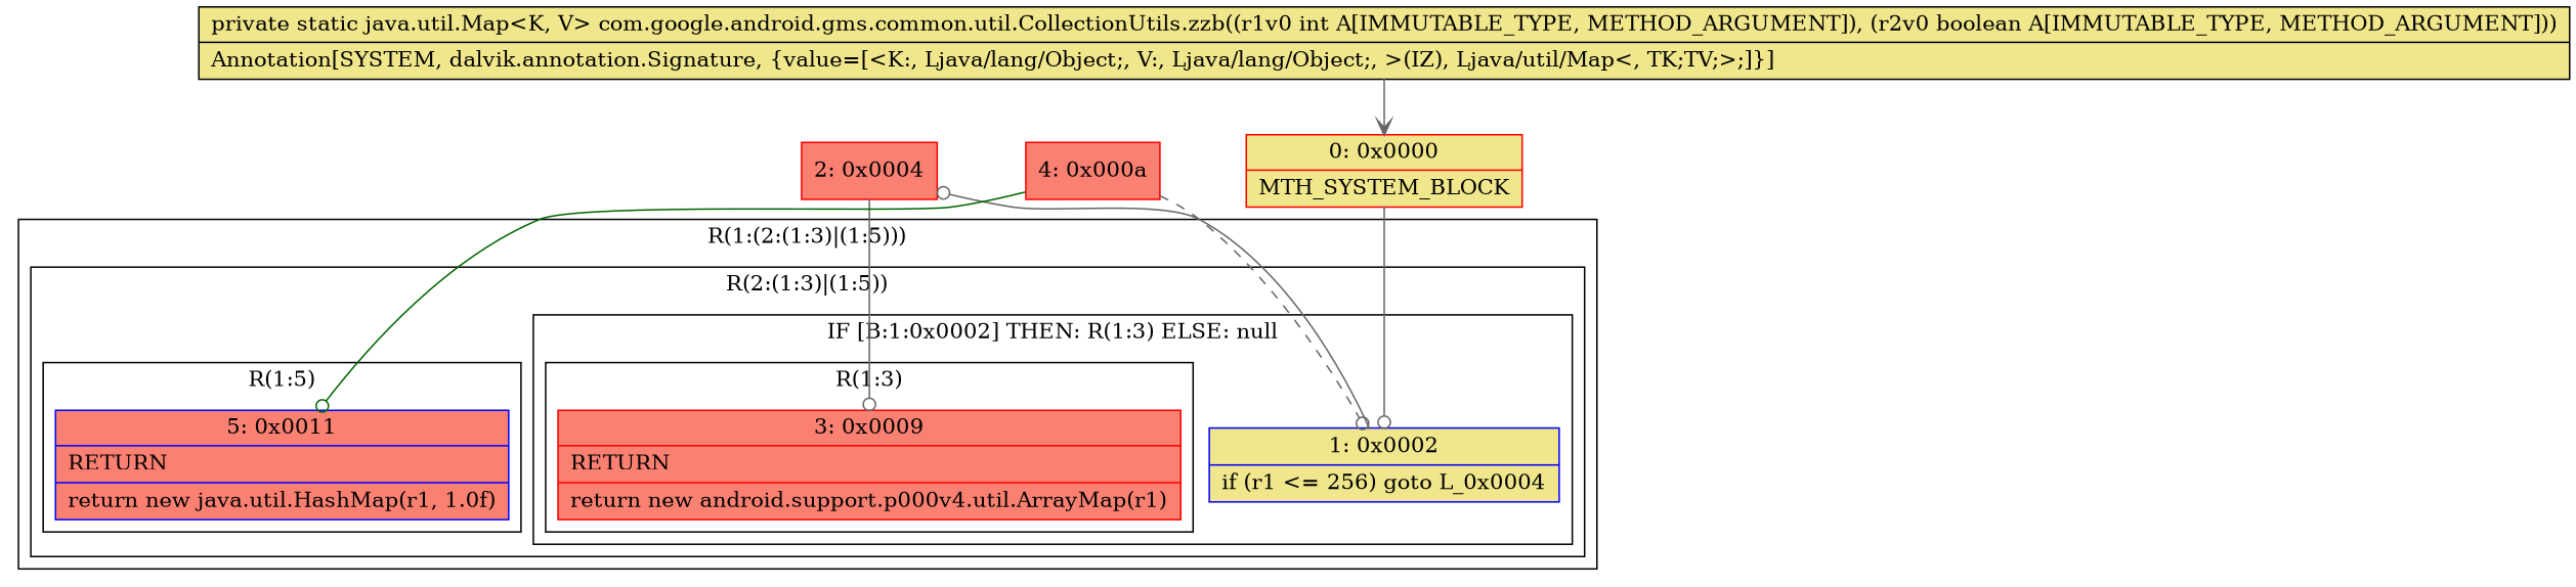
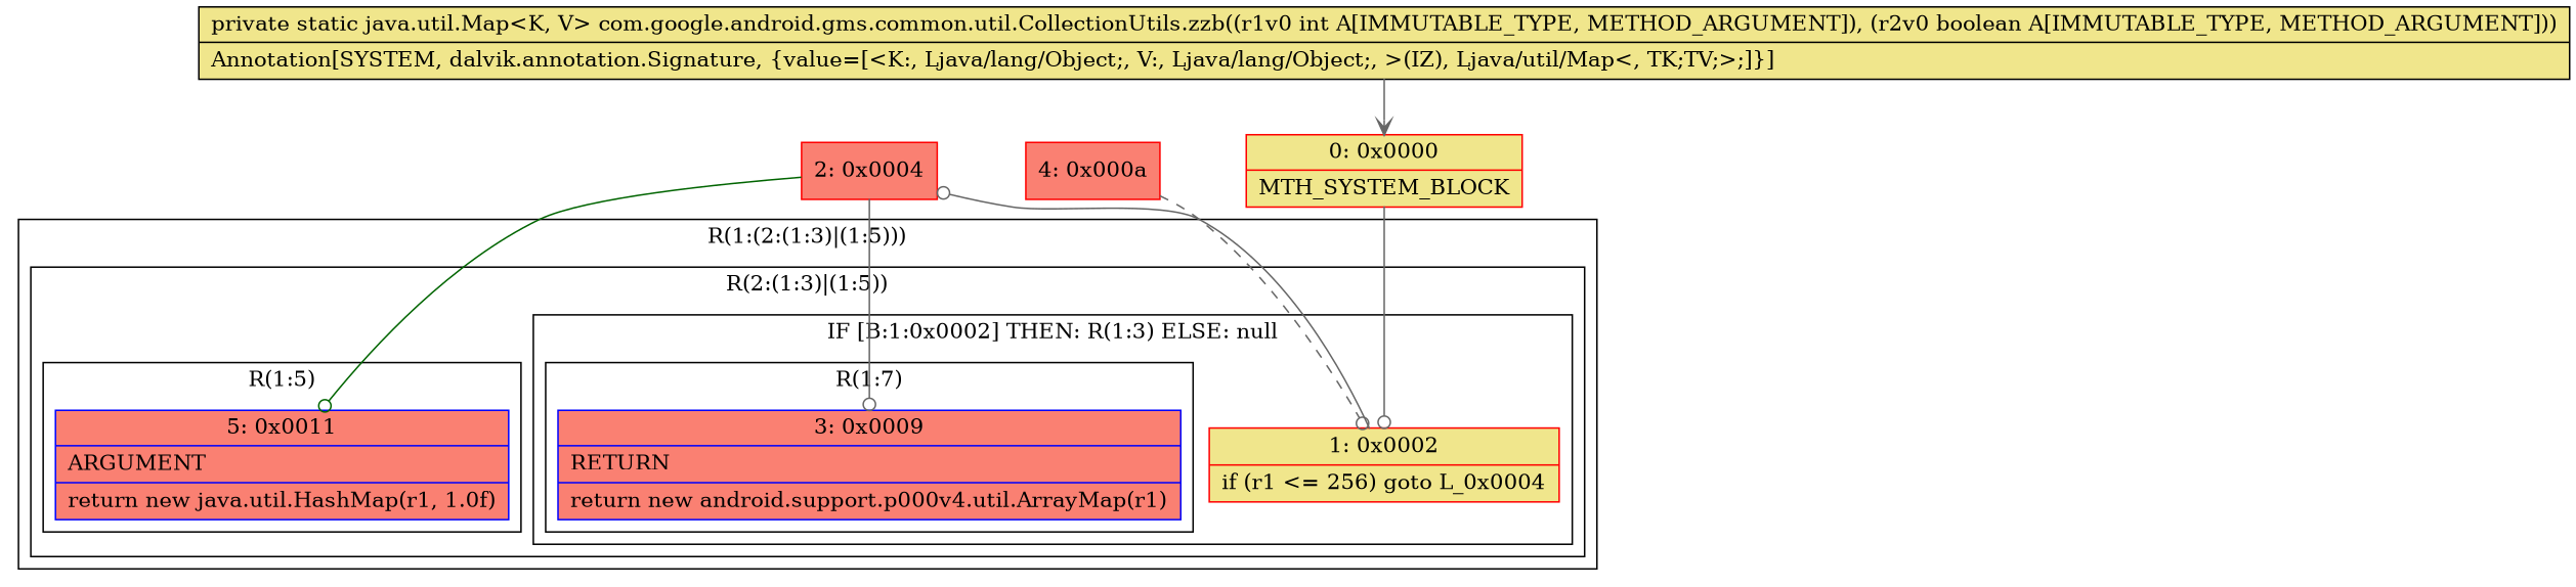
  digraph {
    node [color=blue fillcolor=salmon shape=record style=filled]
    edge [arrowhead=odot color=gray40]
-   n1 [color=red label="{3\:\ 0x0009|RETURN\l|return new android.support.p000v4.util.ArrayMap(r1)\l}"]
-   n2 [fillcolor=khaki label="{1\:\ 0x0002|if (r1 \<= 256) goto L_0x0004\l}"]
-   n3 [label="{5\:\ 0x0011|RETURN\l|return new java.util.HashMap(r1, 1.0f)\l}"]
+   n1 [label="{3\:\ 0x0009|RETURN\l|return new android.support.p000v4.util.ArrayMap(r1)\l}"]
+   n2 [color=red fillcolor=khaki label="{1\:\ 0x0002|if (r1 \<= 256) goto L_0x0004\l}"]
+   n3 [label="{5\:\ 0x0011|ARGUMENT\l|return new java.util.HashMap(r1, 1.0f)\l}"]
    n4 [color=red label="{2\:\ 0x0004}"]
    n5 [color=red label="{4\:\ 0x000a}"]
    n6 [color=red fillcolor=khaki label="{0\:\ 0x0000|MTH_SYSTEM_BLOCK\l}"]
    n7 [fillcolor=khaki label="{private static java.util.Map\<K, V\> com.google.android.gms.common.util.CollectionUtils.zzb((r1v0 int A[IMMUTABLE_TYPE, METHOD_ARGUMENT]), (r2v0 boolean A[IMMUTABLE_TYPE, METHOD_ARGUMENT]))  | Annotation[SYSTEM, dalvik.annotation.Signature, \{value=[\<K:, Ljava\/lang\/Object;, V:, Ljava\/lang\/Object;, \>(IZ), Ljava\/util\/Map\<, TK;TV;\>;]\}]\l}" color=""]
    subgraph cluster_1 {
      label="R(1:(2:(1:3)|(1:5)))"
      subgraph cluster_2 {
        label="R(2:(1:3)|(1:5))"
        subgraph cluster_3 {
          label="IF [B:1:0x0002] THEN: R(1:3) ELSE: null"
          n2
          subgraph cluster_4 {
-           label="R(1:3)"
+           label="R(1:7)"
            n1
          }
        }
        subgraph cluster_5 {
          label="R(1:5)"
          n3
        }
      }
    }
    n2 -> n4
    n4 -> n1
    n5 -> n2 [style=dashed]
-   n5 -> n3 [color=darkgreen]
+   n4 -> n3 [color=darkgreen]
    n6 -> n2
    n7 -> n6 [arrowhead=vee]
  }
